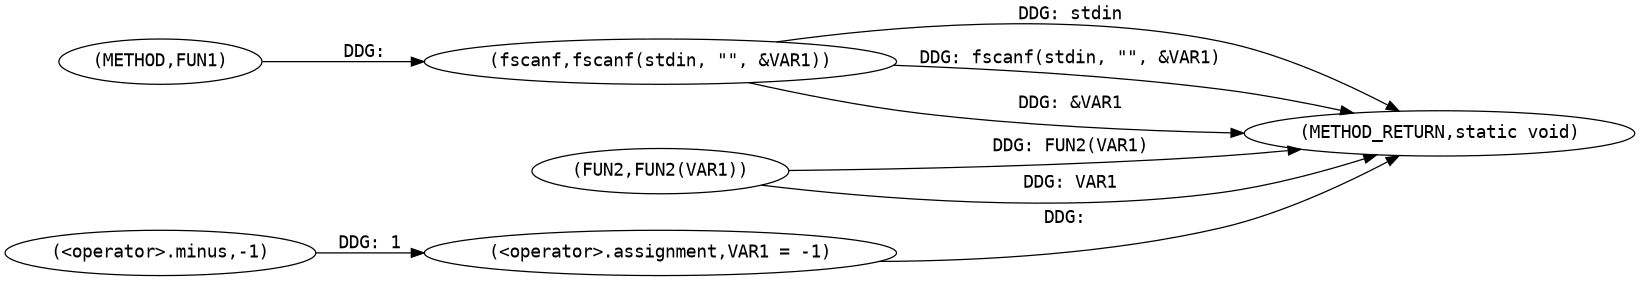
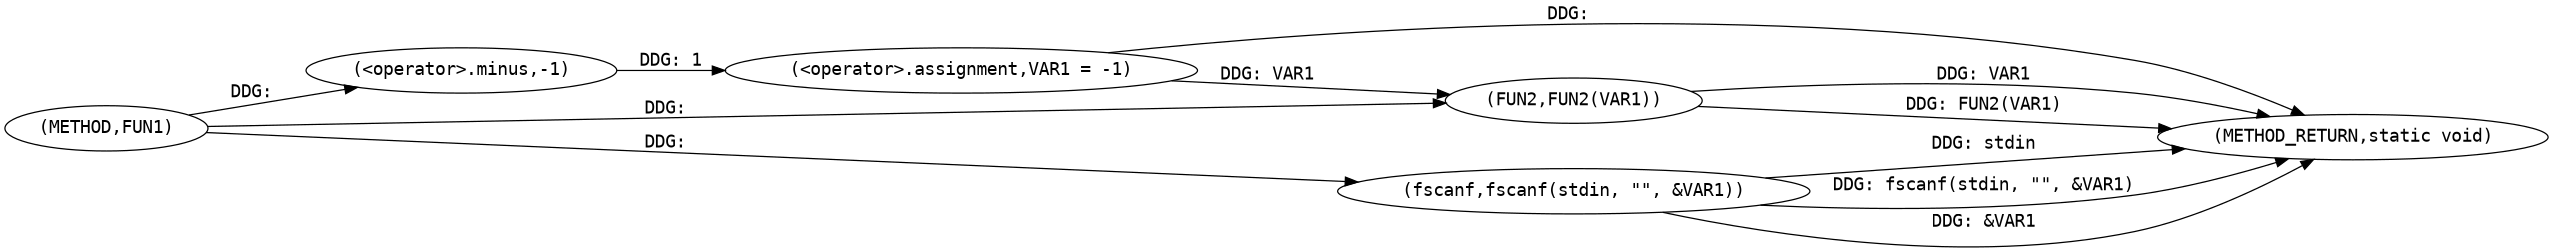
  digraph {
    fontname="DejaVu Sans Mono"
    rankdir=LR
    node [fontname="DejaVu Sans Mono"]
    edge [fontname="DejaVu Sans Mono"]
    n1 [label="(METHOD,FUN1)"]
    n2 [label="(<operator>.minus,-1)"]
    n3 [label="(fscanf,fscanf(stdin, \"\", &VAR1))"]
    n4 [label="(FUN2,FUN2(VAR1))"]
    n5 [label="(<operator>.assignment,VAR1 = -1)"]
    n6 [label="(METHOD_RETURN,static void)"]
+   n1 -> n2 [label="DDG: "]
    n1 -> n3 [label="DDG: "]
+   n1 -> n4 [label="DDG: "]
    n2 -> n5 [label="DDG: 1"]
    n3 -> n6 [label="DDG: stdin"]
    n3 -> n6 [label="DDG: fscanf(stdin, \"\", &VAR1)"]
    n3 -> n6 [label="DDG: &VAR1"]
    n4 -> n6 [label="DDG: FUN2(VAR1)"]
    n4 -> n6 [label="DDG: VAR1"]
+   n5 -> n4 [label="DDG: VAR1"]
    n5 -> n6 [label="DDG: "]
  }
